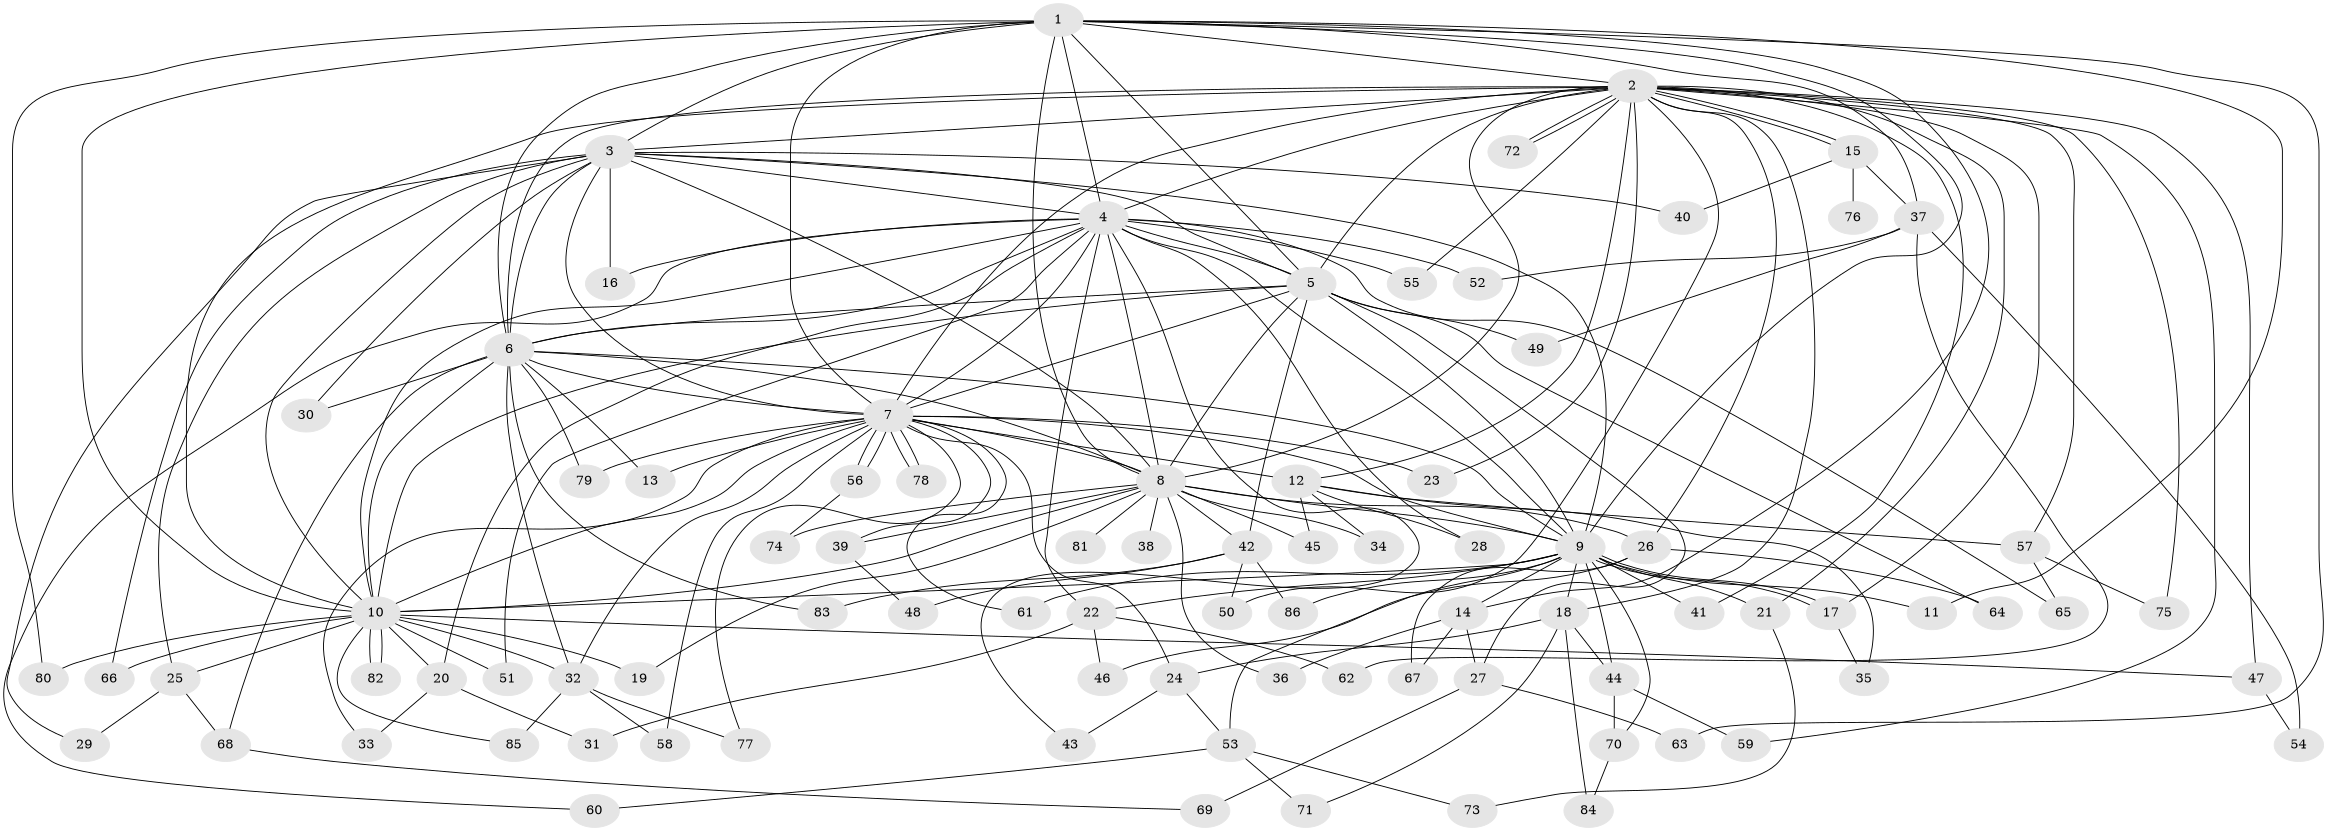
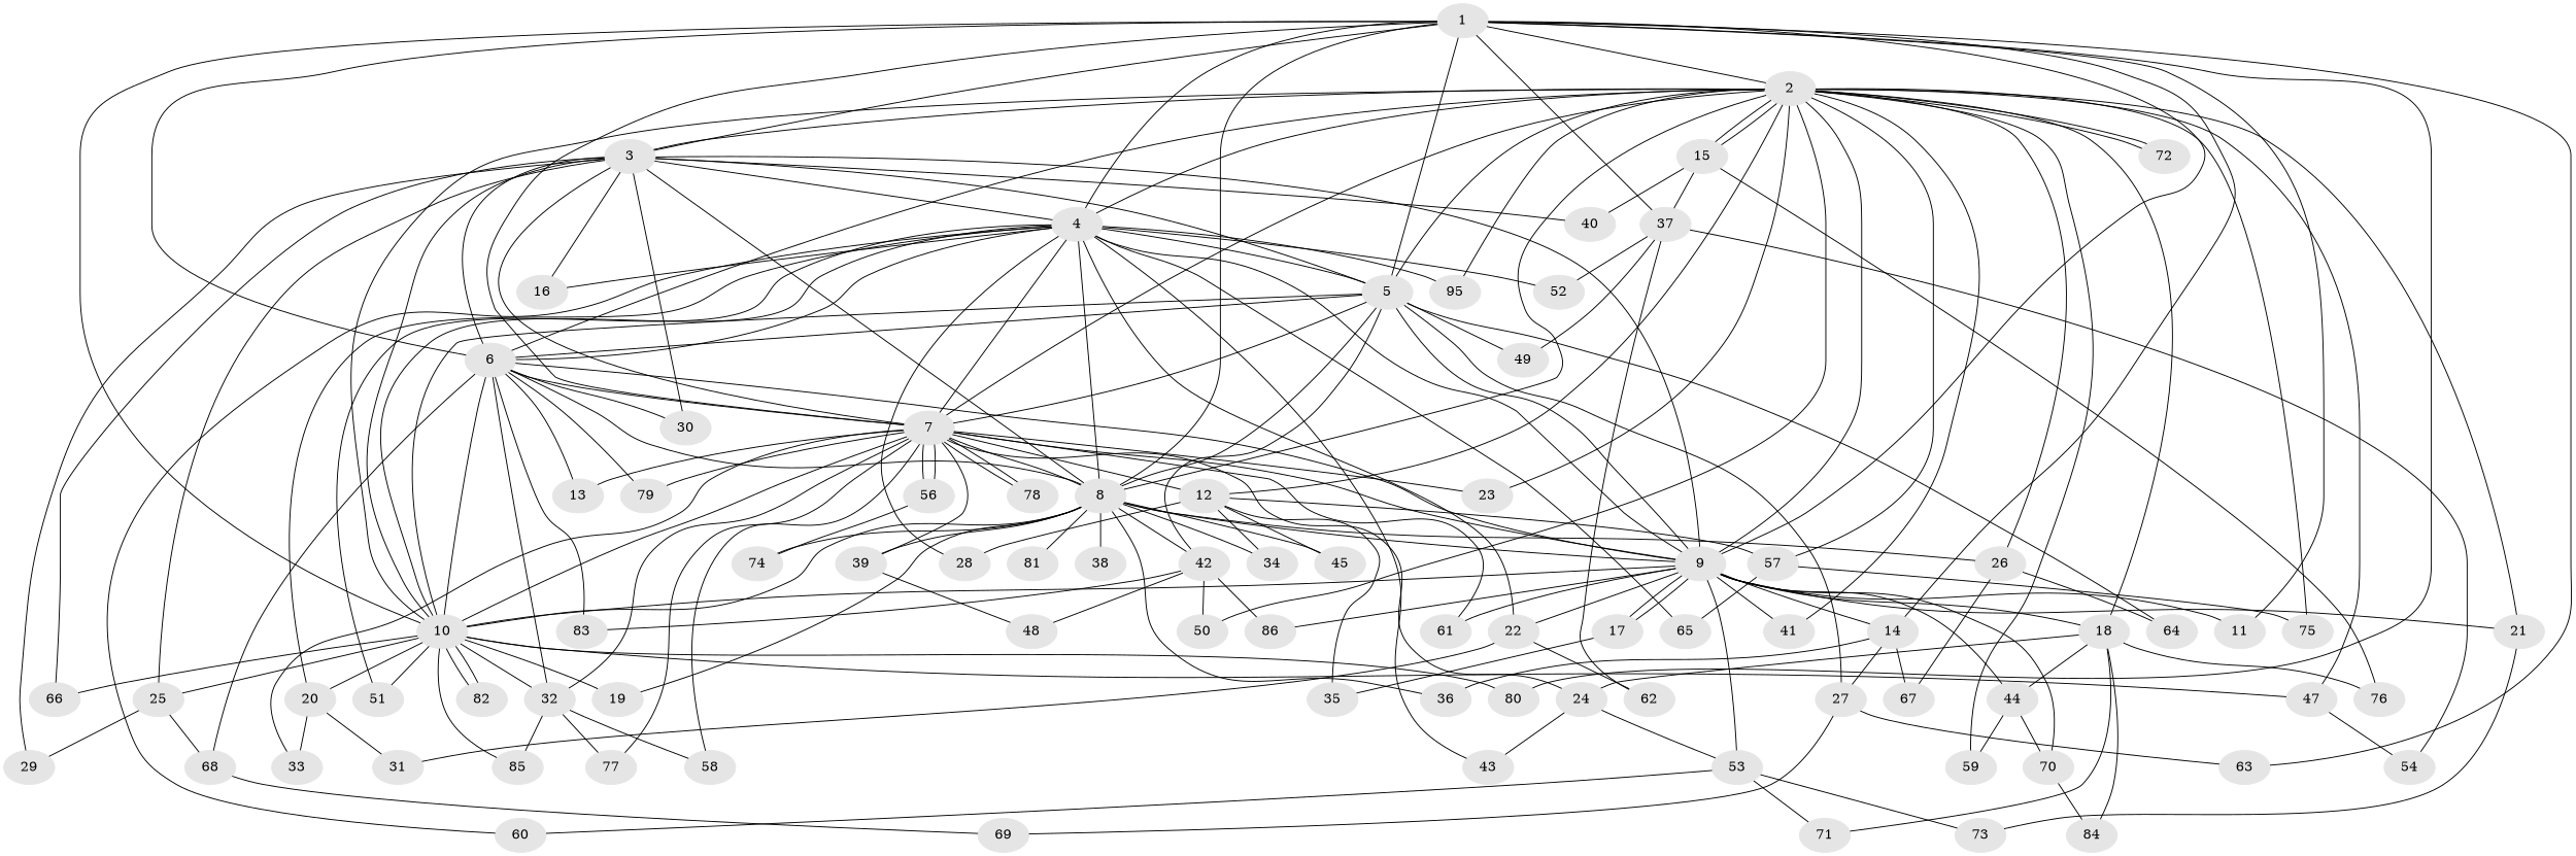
  graph {
    node [color=gray90 style=filled]
    1
    2
    3
    4
    5
    6
    7
    8
    9
    10
    11
    14
    37
    63
    80
    12
    15
    18
    21
    23
    26
    41
    47
    50
-   55
+   55 [label=95]
    57
    59
    72
    75
    16
    25
    29
    30
    40
    66
    20
    22
    28
    43
    51
    52
    60
    65
    27
    42
    49
    64
    13
    68
    79
    83
    32
    24
    33
    39
    56
    58
    61
    77
    78
    38
    19
    34
    36
    45
    74
    81
    17
    44
    53
    70
    86
    82
    85
    67
    62
    54
    35
    76
    71
    84
    73
-   46
    31
    69
    48
    1 -- 2
    1 -- 3
    1 -- 4
    1 -- 5
    1 -- 6
    1 -- 7
    1 -- 8
    1 -- 9
    1 -- 10
    1 -- 11
    1 -- 14
    1 -- 37
    1 -- 63
    1 -- 80
    2 -- 3
    2 -- 4
    2 -- 5
    2 -- 6
    2 -- 7
    2 -- 8
-   2 -- 17
+   2 -- 9
    2 -- 10
    2 -- 12
    2 -- 15
    2 -- 15
    2 -- 18
    2 -- 21
    2 -- 23
    2 -- 26
    2 -- 41
    2 -- 47
    2 -- 50
    2 -- 55
    2 -- 57
    2 -- 59
    2 -- 72
    2 -- 72
    2 -- 75
    3 -- 4
    3 -- 5
    3 -- 6
    3 -- 7
    3 -- 8
    3 -- 9
    3 -- 10
    3 -- 16
    3 -- 25
    3 -- 29
    3 -- 30
    3 -- 40
    3 -- 66
    4 -- 5
    4 -- 6
    4 -- 7
    4 -- 8
    4 -- 9
    4 -- 10
    4 -- 55
    4 -- 16
    4 -- 20
    4 -- 22
    4 -- 28
    4 -- 43
    4 -- 51
    4 -- 52
    4 -- 60
    4 -- 65
    5 -- 6
    5 -- 7
    5 -- 8
    5 -- 9
    5 -- 10
    5 -- 27
    5 -- 42
    5 -- 49
    5 -- 64
    6 -- 7
    6 -- 8
    6 -- 9
    6 -- 10
    6 -- 30
    6 -- 13
    6 -- 68
    6 -- 79
    6 -- 83
    6 -- 32
    7 -- 8
    7 -- 9
    7 -- 10
    7 -- 12
    7 -- 23
    7 -- 13
    7 -- 79
    7 -- 32
    7 -- 24
    7 -- 33
    7 -- 39
    7 -- 56
    7 -- 56
    7 -- 58
    7 -- 61
    7 -- 77
    7 -- 78
    7 -- 78
    8 -- 9
    8 -- 10
    8 -- 26
    8 -- 42
    8 -- 39
    8 -- 38
    8 -- 19
    8 -- 34
    8 -- 36
    8 -- 45
    8 -- 74
    8 -- 81
    9 -- 10
    9 -- 11
    9 -- 14
    9 -- 18
    9 -- 21
    9 -- 41
    9 -- 22
    9 -- 61
    9 -- 17
    9 -- 17
    9 -- 44
    9 -- 53
    9 -- 70
    9 -- 86
    10 -- 80
    10 -- 47
    10 -- 25
    10 -- 66
    10 -- 20
    10 -- 51
    10 -- 32
    10 -- 19
    10 -- 82
    10 -- 82
    10 -- 85
    14 -- 27
    14 -- 36
    14 -- 67
    37 -- 52
    37 -- 49
    37 -- 62
    37 -- 54
    12 -- 57
    12 -- 28
    12 -- 34
    12 -- 45
    12 -- 35
    15 -- 37
    15 -- 40
    15 -- 76
    18 -- 24
    18 -- 44
+   18 -- 76
    18 -- 71
    18 -- 84
    21 -- 73
    26 -- 64
    26 -- 67
-   26 -- 46
    47 -- 54
    57 -- 75
    57 -- 65
    25 -- 29
    25 -- 68
    20 -- 33
    20 -- 31
    22 -- 62
-   22 -- 46
    22 -- 31
    27 -- 63
    27 -- 69
    42 -- 50
    42 -- 83
    42 -- 86
    42 -- 48
    68 -- 69
    32 -- 58
    32 -- 77
    32 -- 85
    24 -- 43
    24 -- 53
    39 -- 48
    56 -- 74
    17 -- 35
    44 -- 59
    44 -- 70
    53 -- 60
    53 -- 71
    53 -- 73
    70 -- 84
  }
